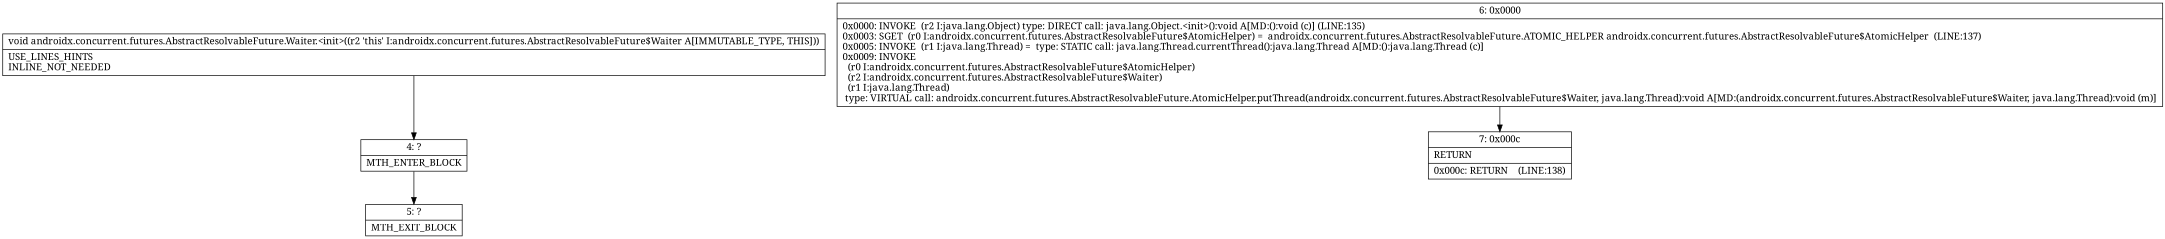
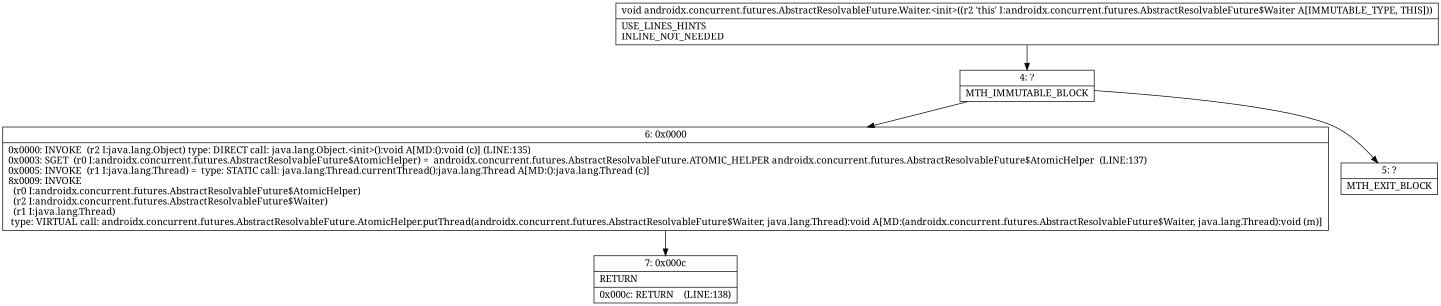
  digraph {
    fontname="Noto Serif"
    node [fontname="Noto Serif" shape=record]
    edge [fontname="Noto Serif"]
-   n1 [label="{4\:\ ?|MTH_ENTER_BLOCK\l}"]
-   n2 [label="{6\:\ 0x0000|0x0000: INVOKE  (r2 I:java.lang.Object) type: DIRECT call: java.lang.Object.\<init\>():void A[MD:():void (c)] (LINE:135)\l0x0003: SGET  (r0 I:androidx.concurrent.futures.AbstractResolvableFuture$AtomicHelper) =  androidx.concurrent.futures.AbstractResolvableFuture.ATOMIC_HELPER androidx.concurrent.futures.AbstractResolvableFuture$AtomicHelper  (LINE:137)\l0x0005: INVOKE  (r1 I:java.lang.Thread) =  type: STATIC call: java.lang.Thread.currentThread():java.lang.Thread A[MD:():java.lang.Thread (c)]\l0x0009: INVOKE  \l  (r0 I:androidx.concurrent.futures.AbstractResolvableFuture$AtomicHelper)\l  (r2 I:androidx.concurrent.futures.AbstractResolvableFuture$Waiter)\l  (r1 I:java.lang.Thread)\l type: VIRTUAL call: androidx.concurrent.futures.AbstractResolvableFuture.AtomicHelper.putThread(androidx.concurrent.futures.AbstractResolvableFuture$Waiter, java.lang.Thread):void A[MD:(androidx.concurrent.futures.AbstractResolvableFuture$Waiter, java.lang.Thread):void (m)]\l}"]
+   n1 [label="{4\:\ ?|MTH_IMMUTABLE_BLOCK\l}"]
+   n2 [label="{6\:\ 0x0000|0x0000: INVOKE  (r2 I:java.lang.Object) type: DIRECT call: java.lang.Object.\<init\>():void A[MD:():void (c)] (LINE:135)\l0x0003: SGET  (r0 I:androidx.concurrent.futures.AbstractResolvableFuture$AtomicHelper) =  androidx.concurrent.futures.AbstractResolvableFuture.ATOMIC_HELPER androidx.concurrent.futures.AbstractResolvableFuture$AtomicHelper  (LINE:137)\l0x0005: INVOKE  (r1 I:java.lang.Thread) =  type: STATIC call: java.lang.Thread.currentThread():java.lang.Thread A[MD:():java.lang.Thread (c)]\l8x0009: INVOKE  \l  (r0 I:androidx.concurrent.futures.AbstractResolvableFuture$AtomicHelper)\l  (r2 I:androidx.concurrent.futures.AbstractResolvableFuture$Waiter)\l  (r1 I:java.lang.Thread)\l type: VIRTUAL call: androidx.concurrent.futures.AbstractResolvableFuture.AtomicHelper.putThread(androidx.concurrent.futures.AbstractResolvableFuture$Waiter, java.lang.Thread):void A[MD:(androidx.concurrent.futures.AbstractResolvableFuture$Waiter, java.lang.Thread):void (m)]\l}"]
    n3 [label="{5\:\ ?|MTH_EXIT_BLOCK\l}"]
    n4 [label="{7\:\ 0x000c|RETURN\l|0x000c: RETURN    (LINE:138)\l}"]
    n5 [label="{void androidx.concurrent.futures.AbstractResolvableFuture.Waiter.\<init\>((r2 'this' I:androidx.concurrent.futures.AbstractResolvableFuture$Waiter A[IMMUTABLE_TYPE, THIS]))  | USE_LINES_HINTS\lINLINE_NOT_NEEDED\l}"]
+   n1 -> n2
    n1 -> n3
    n2 -> n4
    n5 -> n1
  }
